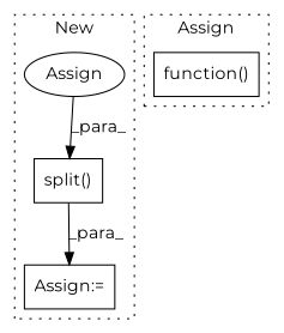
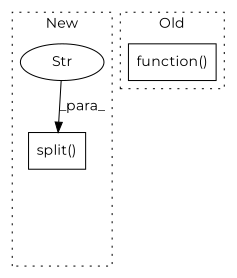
  digraph {
    fontname=Montserrat
    node [a=75 fontname=Montserrat l=3 shape=box]
    edge [fontname=Montserrat]
    n1 [l="18,1" label="split()" s="1037,1058"]
-   n2 [a=68 label="Assign:=" s=1079]
-   n3 [a=66 label=Assign s=1055 shape=ellipse]
+   n3 [a=66 label=Str s=1055 shape=ellipse]
    n4 [l=9 label="function()" s=1189]
    subgraph cluster_1 {
      label=New
      style=dotted
      n1
-     n2
      n3
    }
    subgraph cluster_2 {
-     label=Assign
+     label=Old
      style=dotted
      n4
    }
-   n1 -> n2 [label=_para_]
    n3 -> n1 [label=_para_]
  }
